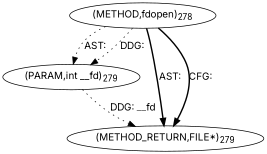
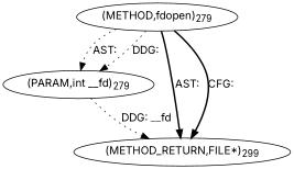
  digraph {
    fontname=Inter
    node [fontname=Inter]
    edge [fontname=Inter style=dotted]
-   n1 [label=<(METHOD,fdopen)<SUB>278</SUB>>]
+   n1 [label=<(METHOD,fdopen)<SUB>279</SUB>>]
    n2 [label=<(PARAM,int __fd)<SUB>279</SUB>>]
-   n3 [label=<(METHOD_RETURN,FILE*)<SUB>279</SUB>>]
+   n3 [label=<(METHOD_RETURN,FILE*)<SUB>299</SUB>>]
    n1 -> n2 [label="AST: "]
    n1 -> n2 [label="DDG: "]
    n1 -> n3 [label="AST: " style=bold]
    n1 -> n3 [label="CFG: " style=bold]
    n2 -> n3 [label="DDG: __fd"]
  }
